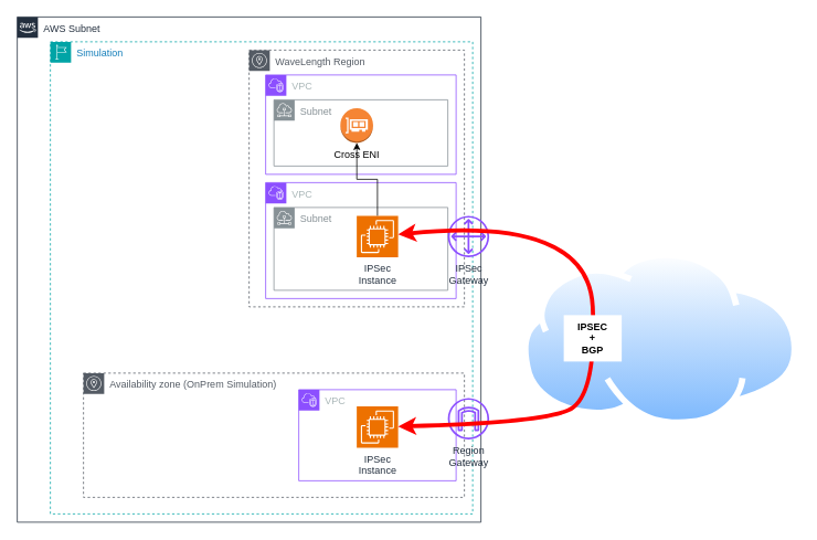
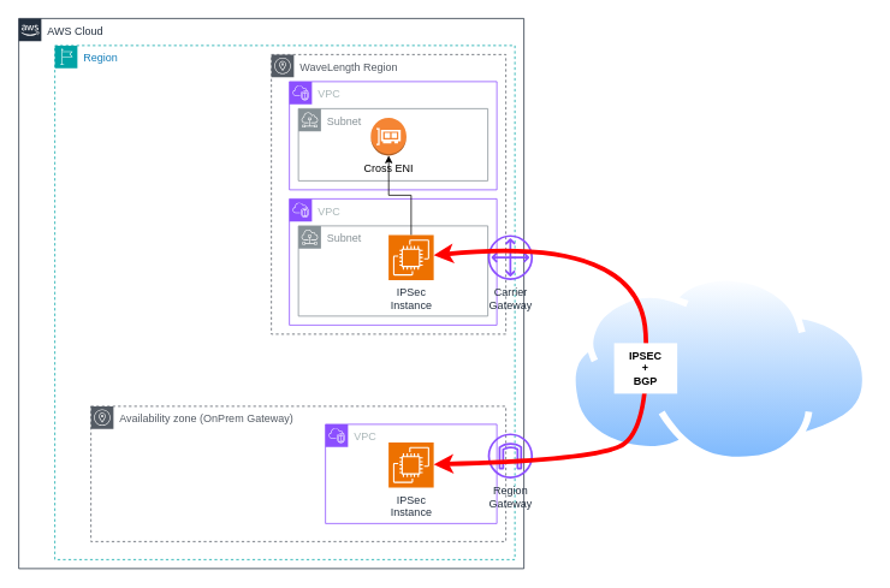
  <mxCell id="0" />
  <mxCell id="1" parent="0" />
  <mxCell id="2" value="WaveLength Region" style="sketch=0;outlineConnect=0;gradientColor=none;html=1;whiteSpace=wrap;fontSize=12;fontStyle=0;shape=mxgraph.aws4.group;grIcon=mxgraph.aws4.group_availability_zone;strokeColor=#545B64;fillColor=none;verticalAlign=top;align=left;spacingLeft=30;fontColor=#545B64;dashed=1;" vertex="1" parent="1"><mxGeometry x="300" y="60" width="260" height="310" as="geometry" /></mxCell>
- <mxCell id="3" value="Simulation" style="points=[[0,0],[0.25,0],[0.5,0],[0.75,0],[1,0],[1,0.25],[1,0.5],[1,0.75],[1,1],[0.75,1],[0.5,1],[0.25,1],[0,1],[0,0.75],[0,0.5],[0,0.25]];outlineConnect=0;gradientColor=none;html=1;whiteSpace=wrap;fontSize=12;fontStyle=0;container=1;pointerEvents=0;collapsible=0;recursiveResize=0;shape=mxgraph.aws4.group;grIcon=mxgraph.aws4.group_region;strokeColor=#00A4A6;fillColor=none;verticalAlign=top;align=left;spacingLeft=30;fontColor=#147EBA;dashed=1;" vertex="1" parent="1"><mxGeometry x="60" y="50" width="510" height="570" as="geometry" /></mxCell>
+ <mxCell id="3" value="Region" style="points=[[0,0],[0.25,0],[0.5,0],[0.75,0],[1,0],[1,0.25],[1,0.5],[1,0.75],[1,1],[0.75,1],[0.5,1],[0.25,1],[0,1],[0,0.75],[0,0.5],[0,0.25]];outlineConnect=0;gradientColor=none;html=1;whiteSpace=wrap;fontSize=12;fontStyle=0;container=1;pointerEvents=0;collapsible=0;recursiveResize=0;shape=mxgraph.aws4.group;grIcon=mxgraph.aws4.group_region;strokeColor=#00A4A6;fillColor=none;verticalAlign=top;align=left;spacingLeft=30;fontColor=#147EBA;dashed=1;" vertex="1" parent="1"><mxGeometry x="60" y="50" width="510" height="570" as="geometry" /></mxCell>
  <mxCell id="4" value="VPC" style="points=[[0,0],[0.25,0],[0.5,0],[0.75,0],[1,0],[1,0.25],[1,0.5],[1,0.75],[1,1],[0.75,1],[0.5,1],[0.25,1],[0,1],[0,0.75],[0,0.5],[0,0.25]];outlineConnect=0;gradientColor=none;html=1;whiteSpace=wrap;fontSize=12;fontStyle=0;container=1;pointerEvents=0;collapsible=0;recursiveResize=0;shape=mxgraph.aws4.group;grIcon=mxgraph.aws4.group_vpc2;strokeColor=#8C4FFF;fillColor=none;verticalAlign=top;align=left;spacingLeft=30;fontColor=#AAB7B8;dashed=0;" vertex="1" parent="3"><mxGeometry x="260" y="40" width="230" height="120" as="geometry" /></mxCell>
  <mxCell id="5" value="VPC" style="points=[[0,0],[0.25,0],[0.5,0],[0.75,0],[1,0],[1,0.25],[1,0.5],[1,0.75],[1,1],[0.75,1],[0.5,1],[0.25,1],[0,1],[0,0.75],[0,0.5],[0,0.25]];outlineConnect=0;gradientColor=none;html=1;whiteSpace=wrap;fontSize=12;fontStyle=0;container=1;pointerEvents=0;collapsible=0;recursiveResize=0;shape=mxgraph.aws4.group;grIcon=mxgraph.aws4.group_vpc2;strokeColor=#8C4FFF;fillColor=none;verticalAlign=top;align=left;spacingLeft=30;fontColor=#AAB7B8;dashed=0;" vertex="1" parent="3"><mxGeometry x="260" y="170" width="230" height="140" as="geometry" /></mxCell>
  <mxCell id="6" value="Subnet" style="sketch=0;outlineConnect=0;gradientColor=none;html=1;whiteSpace=wrap;fontSize=12;fontStyle=0;shape=mxgraph.aws4.group;grIcon=mxgraph.aws4.group_subnet;strokeColor=#879196;fillColor=none;verticalAlign=top;align=left;spacingLeft=30;fontColor=#879196;dashed=0;" vertex="1" parent="5"><mxGeometry x="10" y="30" width="210" height="100" as="geometry" /></mxCell>
  <mxCell id="7" value="&lt;div&gt;IPSec&lt;/div&gt;&lt;div&gt;Instance&lt;br&gt;&lt;/div&gt;" style="sketch=0;points=[[0,0,0],[0.25,0,0],[0.5,0,0],[0.75,0,0],[1,0,0],[0,1,0],[0.25,1,0],[0.5,1,0],[0.75,1,0],[1,1,0],[0,0.25,0],[0,0.5,0],[0,0.75,0],[1,0.25,0],[1,0.5,0],[1,0.75,0]];outlineConnect=0;fontColor=#232F3E;fillColor=#ED7100;strokeColor=#ffffff;dashed=0;verticalLabelPosition=bottom;verticalAlign=top;align=center;html=1;fontSize=12;fontStyle=0;aspect=fixed;shape=mxgraph.aws4.resourceIcon;resIcon=mxgraph.aws4.ec2;" vertex="1" parent="5"><mxGeometry x="110" y="40" width="50" height="50" as="geometry" /></mxCell>
  <mxCell id="8" value="Subnet" style="sketch=0;outlineConnect=0;gradientColor=none;html=1;whiteSpace=wrap;fontSize=12;fontStyle=0;shape=mxgraph.aws4.group;grIcon=mxgraph.aws4.group_subnet;strokeColor=#879196;fillColor=none;verticalAlign=top;align=left;spacingLeft=30;fontColor=#879196;dashed=0;" vertex="1" parent="3"><mxGeometry x="270" y="70" width="210" height="80" as="geometry" /></mxCell>
  <mxCell id="9" value="Cross ENI" style="outlineConnect=0;dashed=0;verticalLabelPosition=bottom;verticalAlign=top;align=center;html=1;shape=mxgraph.aws3.elastic_network_interface;fillColor=#F58534;gradientColor=none;" vertex="1" parent="3"><mxGeometry x="350.25" y="80" width="39.5" height="42" as="geometry" /></mxCell>
  <mxCell id="10" style="edgeStyle=orthogonalEdgeStyle;rounded=0;orthogonalLoop=1;jettySize=auto;html=1;" edge="1" parent="3" source="7" target="9"><mxGeometry relative="1" as="geometry" /></mxCell>
- <mxCell id="11" value="AWS Subnet" style="points=[[0,0],[0.25,0],[0.5,0],[0.75,0],[1,0],[1,0.25],[1,0.5],[1,0.75],[1,1],[0.75,1],[0.5,1],[0.25,1],[0,1],[0,0.75],[0,0.5],[0,0.25]];outlineConnect=0;gradientColor=none;html=1;whiteSpace=wrap;fontSize=12;fontStyle=0;container=0;pointerEvents=0;collapsible=0;recursiveResize=0;shape=mxgraph.aws4.group;grIcon=mxgraph.aws4.group_aws_cloud_alt;strokeColor=#232F3E;fillColor=none;verticalAlign=top;align=left;spacingLeft=30;fontColor=#232F3E;dashed=0;" vertex="1" parent="1"><mxGeometry x="20" y="20" width="560" height="610" as="geometry" /></mxCell>
- <mxCell id="12" value="&lt;div&gt;IPSec&lt;/div&gt;&lt;div&gt;Gateway&lt;br&gt;&lt;/div&gt;" style="sketch=0;outlineConnect=0;fontColor=#232F3E;gradientColor=none;fillColor=#8C4FFF;strokeColor=none;dashed=0;verticalLabelPosition=bottom;verticalAlign=top;align=center;html=1;fontSize=12;fontStyle=0;aspect=fixed;pointerEvents=1;shape=mxgraph.aws4.customer_gateway;" vertex="1" parent="1"><mxGeometry x="540" y="260" width="50" height="50" as="geometry" /></mxCell>
- <mxCell id="13" value="Availability zone (OnPrem Simulation)" style="sketch=0;outlineConnect=0;gradientColor=none;html=1;whiteSpace=wrap;fontSize=12;fontStyle=0;shape=mxgraph.aws4.group;grIcon=mxgraph.aws4.group_availability_zone;strokeColor=#545B64;fillColor=none;verticalAlign=top;align=left;spacingLeft=30;fontColor=#545B64;dashed=1;" vertex="1" parent="1"><mxGeometry x="100" y="450" width="460" height="150" as="geometry" /></mxCell>
+ <mxCell id="11" value="AWS Cloud" style="points=[[0,0],[0.25,0],[0.5,0],[0.75,0],[1,0],[1,0.25],[1,0.5],[1,0.75],[1,1],[0.75,1],[0.5,1],[0.25,1],[0,1],[0,0.75],[0,0.5],[0,0.25]];outlineConnect=0;gradientColor=none;html=1;whiteSpace=wrap;fontSize=12;fontStyle=0;container=0;pointerEvents=0;collapsible=0;recursiveResize=0;shape=mxgraph.aws4.group;grIcon=mxgraph.aws4.group_aws_cloud_alt;strokeColor=#232F3E;fillColor=none;verticalAlign=top;align=left;spacingLeft=30;fontColor=#232F3E;dashed=0;" vertex="1" parent="1"><mxGeometry x="20" y="20" width="560" height="610" as="geometry" /></mxCell>
+ <mxCell id="12" value="&lt;div&gt;Carrier&lt;/div&gt;&lt;div&gt;Gateway&lt;br&gt;&lt;/div&gt;" style="sketch=0;outlineConnect=0;fontColor=#232F3E;gradientColor=none;fillColor=#8C4FFF;strokeColor=none;dashed=0;verticalLabelPosition=bottom;verticalAlign=top;align=center;html=1;fontSize=12;fontStyle=0;aspect=fixed;pointerEvents=1;shape=mxgraph.aws4.customer_gateway;" vertex="1" parent="1"><mxGeometry x="540" y="260" width="50" height="50" as="geometry" /></mxCell>
+ <mxCell id="13" value="Availability zone (OnPrem Gateway)" style="sketch=0;outlineConnect=0;gradientColor=none;html=1;whiteSpace=wrap;fontSize=12;fontStyle=0;shape=mxgraph.aws4.group;grIcon=mxgraph.aws4.group_availability_zone;strokeColor=#545B64;fillColor=none;verticalAlign=top;align=left;spacingLeft=30;fontColor=#545B64;dashed=1;" vertex="1" parent="1"><mxGeometry x="100" y="450" width="460" height="150" as="geometry" /></mxCell>
  <mxCell id="14" value="VPC" style="points=[[0,0],[0.25,0],[0.5,0],[0.75,0],[1,0],[1,0.25],[1,0.5],[1,0.75],[1,1],[0.75,1],[0.5,1],[0.25,1],[0,1],[0,0.75],[0,0.5],[0,0.25]];outlineConnect=0;gradientColor=none;html=1;whiteSpace=wrap;fontSize=12;fontStyle=0;container=1;pointerEvents=0;collapsible=0;recursiveResize=0;shape=mxgraph.aws4.group;grIcon=mxgraph.aws4.group_vpc2;strokeColor=#8C4FFF;fillColor=none;verticalAlign=top;align=left;spacingLeft=30;fontColor=#AAB7B8;dashed=0;" vertex="1" parent="1"><mxGeometry x="360" y="470" width="190" height="110" as="geometry" /></mxCell>
  <mxCell id="15" value="&lt;div&gt;IPSec&lt;/div&gt;&lt;div&gt;Instance&lt;br&gt;&lt;/div&gt;" style="sketch=0;points=[[0,0,0],[0.25,0,0],[0.5,0,0],[0.75,0,0],[1,0,0],[0,1,0],[0.25,1,0],[0.5,1,0],[0.75,1,0],[1,1,0],[0,0.25,0],[0,0.5,0],[0,0.75,0],[1,0.25,0],[1,0.5,0],[1,0.75,0]];outlineConnect=0;fontColor=#232F3E;fillColor=#ED7100;strokeColor=#ffffff;dashed=0;verticalLabelPosition=bottom;verticalAlign=top;align=center;html=1;fontSize=12;fontStyle=0;aspect=fixed;shape=mxgraph.aws4.resourceIcon;resIcon=mxgraph.aws4.ec2;" vertex="1" parent="14"><mxGeometry x="70" y="20" width="50" height="50" as="geometry" /></mxCell>
  <mxCell id="16" value="&lt;div&gt;Region&lt;/div&gt;&lt;div&gt;Gateway&lt;br&gt;&lt;/div&gt;" style="sketch=0;outlineConnect=0;fontColor=#232F3E;gradientColor=none;fillColor=#8C4FFF;strokeColor=none;dashed=0;verticalLabelPosition=bottom;verticalAlign=top;align=center;html=1;fontSize=12;fontStyle=0;aspect=fixed;pointerEvents=1;shape=mxgraph.aws4.internet_gateway;" vertex="1" parent="1"><mxGeometry x="540" y="480" width="50" height="50" as="geometry" /></mxCell>
  <mxCell id="17" value="" style="image;aspect=fixed;perimeter=ellipsePerimeter;html=1;align=center;shadow=0;dashed=0;spacingTop=3;image=img/lib/active_directory/internet_cloud.svg;" vertex="1" parent="1"><mxGeometry x="630" y="304" width="333.33" height="210" as="geometry" /></mxCell>
  <mxCell id="18" value="" style="curved=1;endArrow=classic;html=1;rounded=0;startArrow=classic;startFill=1;strokeWidth=5;fillColor=#f8cecc;strokeColor=#FF0000;" edge="1" parent="1" source="15" target="7"><mxGeometry width="50" height="50" relative="1" as="geometry"><mxPoint x="700" y="610" as="sourcePoint" /><mxPoint x="750" y="560" as="targetPoint" /><Array as="points"><mxPoint x="650" y="510" /><mxPoint x="720" y="480" /><mxPoint x="710" y="260" /></Array></mxGeometry></mxCell>
  <mxCell id="19" value="&lt;div&gt;&lt;b&gt;IPSEC&lt;/b&gt;&lt;/div&gt;&lt;div&gt;&lt;b&gt;+&lt;/b&gt;&lt;/div&gt;&lt;div&gt;&lt;b&gt;BGP&lt;br&gt;&lt;/b&gt;&lt;/div&gt;" style="text;html=1;align=center;verticalAlign=middle;whiteSpace=wrap;rounded=0;fillColor=default;gradientColor=none;fillStyle=solid;" vertex="1" parent="1"><mxGeometry x="680" y="380" width="70" height="56" as="geometry" /></mxCell>
